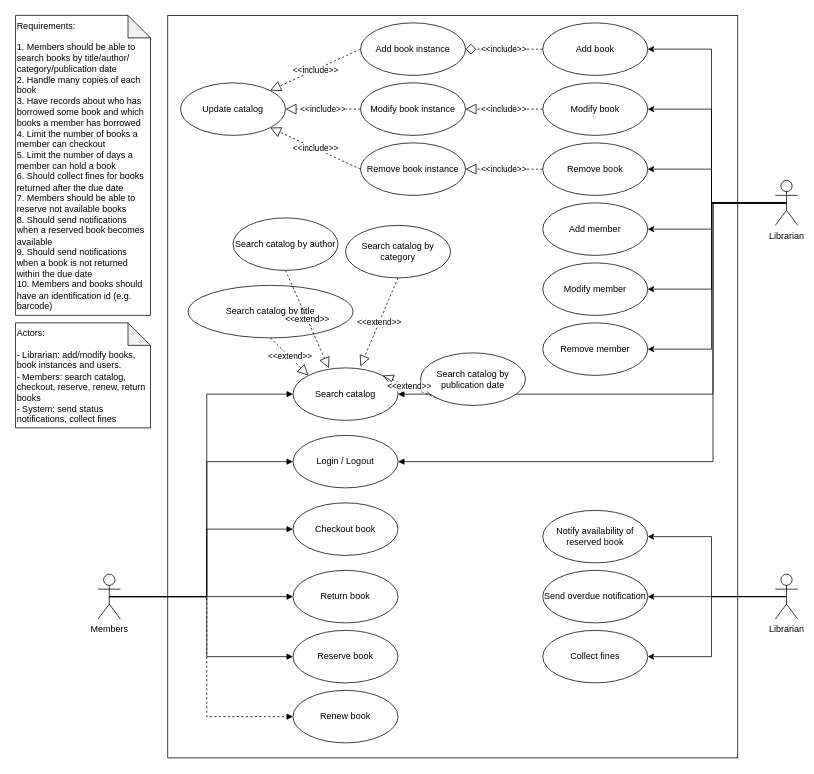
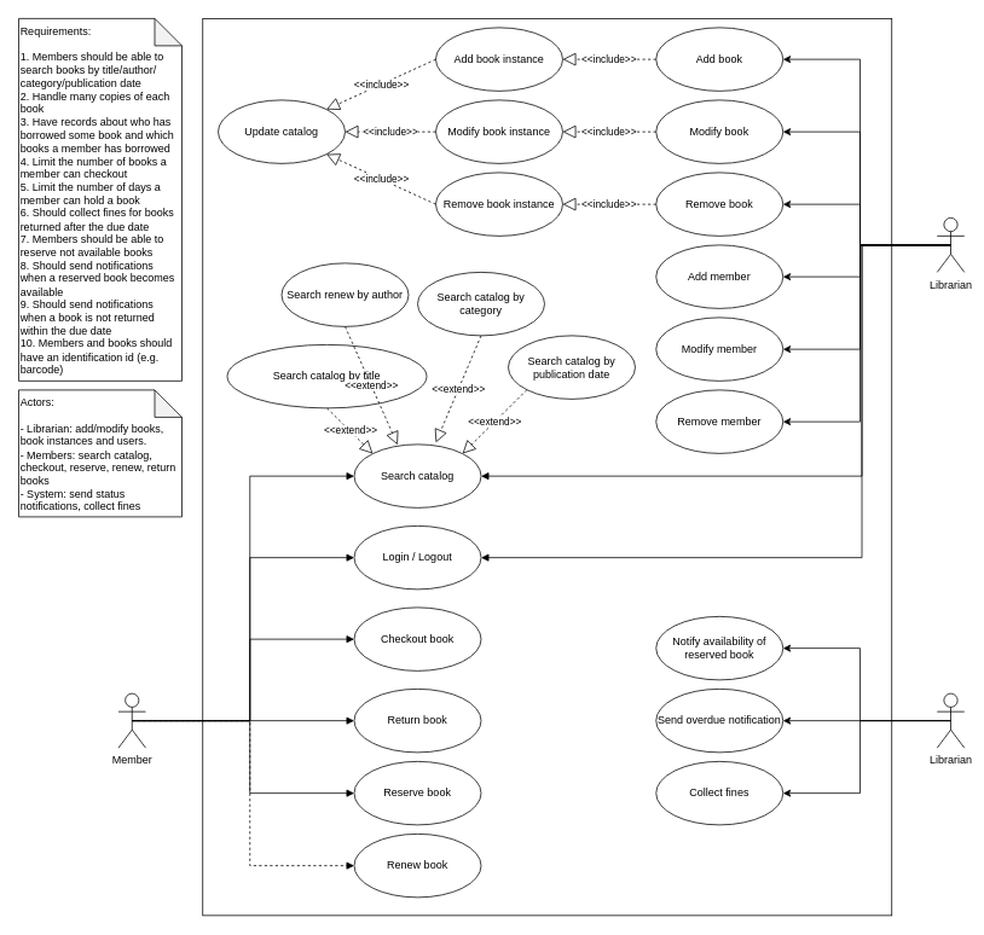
  <mxCell id="0" />
  <mxCell id="1" parent="0" />
  <mxCell id="2" value="" style="html=1;" vertex="1" parent="1"><mxGeometry x="223" y="20" width="760" height="990" as="geometry" /></mxCell>
  <mxCell id="3" value="&lt;span&gt;Requirements:&lt;br&gt;&lt;/span&gt;&lt;br&gt;&lt;span&gt;1. Members should be able to search books by title/author/ category/publication date&lt;/span&gt;&lt;br&gt;&lt;span&gt;2. Handle many copies of each book&lt;/span&gt;&lt;br&gt;&lt;span&gt;3. Have records about who has borrowed some book and which books a member has borrowed&lt;/span&gt;&lt;br&gt;&lt;span&gt;4. Limit the number of books a member can checkout&lt;/span&gt;&lt;br&gt;&lt;span&gt;5. Limit the number of days a member can hold a book&lt;/span&gt;&lt;br&gt;&lt;span&gt;6. Should collect fines for books returned after the due date&lt;/span&gt;&lt;br&gt;&lt;span&gt;7. Members should be able to reserve not available books&lt;/span&gt;&lt;br&gt;&lt;span&gt;8. Should send notifications when a reserved book becomes available&lt;/span&gt;&lt;br&gt;&lt;span&gt;9. Should send notifications when a book is not returned within the due date&lt;/span&gt;&lt;br&gt;&lt;span&gt;10. Members and books should have an identification id (e.g. barcode)&lt;/span&gt;" style="shape=note;whiteSpace=wrap;html=1;backgroundOutline=1;darkOpacity=0.05;verticalAlign=top;align=left;" parent="1" vertex="1"><mxGeometry x="20" y="20" width="180" height="400" as="geometry" /></mxCell>
  <mxCell id="4" value="Actors:&lt;br&gt;&lt;br&gt;- Librarian: add/modify books, book instances and users.&lt;br&gt;- Members: search catalog, checkout, reserve, renew, return books&lt;br&gt;- System: send status notifications, collect fines" style="shape=note;whiteSpace=wrap;html=1;backgroundOutline=1;darkOpacity=0.05;verticalAlign=top;align=left;" parent="1" vertex="1"><mxGeometry x="20" y="430" width="180" height="140" as="geometry" /></mxCell>
  <mxCell id="5" value="Add book" style="ellipse;whiteSpace=wrap;html=1;" parent="1" vertex="1"><mxGeometry x="723" y="30" width="140" height="70" as="geometry" /></mxCell>
  <mxCell id="6" value="Modify book" style="ellipse;whiteSpace=wrap;html=1;" parent="1" vertex="1"><mxGeometry x="723" y="110" width="140" height="70" as="geometry" /></mxCell>
  <mxCell id="7" value="Remove book" style="ellipse;whiteSpace=wrap;html=1;" parent="1" vertex="1"><mxGeometry x="723" y="190" width="140" height="70" as="geometry" /></mxCell>
  <mxCell id="8" value="Add member" style="ellipse;whiteSpace=wrap;html=1;" parent="1" vertex="1"><mxGeometry x="723" y="270" width="140" height="70" as="geometry" /></mxCell>
  <mxCell id="9" value="Remove member" style="ellipse;whiteSpace=wrap;html=1;" parent="1" vertex="1"><mxGeometry x="723" y="430" width="140" height="70" as="geometry" /></mxCell>
  <mxCell id="10" value="Modify member" style="ellipse;whiteSpace=wrap;html=1;" parent="1" vertex="1"><mxGeometry x="723" y="350" width="140" height="70" as="geometry" /></mxCell>
  <mxCell id="11" value="Notify availability of reserved book" style="ellipse;whiteSpace=wrap;html=1;" parent="1" vertex="1"><mxGeometry x="723" y="680" width="140" height="70" as="geometry" /></mxCell>
  <mxCell id="12" style="edgeStyle=orthogonalEdgeStyle;rounded=0;orthogonalLoop=1;jettySize=auto;html=1;exitX=0.5;exitY=0.5;exitDx=0;exitDy=0;exitPerimeter=0;entryX=1;entryY=0.5;entryDx=0;entryDy=0;" parent="1" source="20" target="5" edge="1"><mxGeometry relative="1" as="geometry" /></mxCell>
  <mxCell id="13" style="edgeStyle=orthogonalEdgeStyle;rounded=0;orthogonalLoop=1;jettySize=auto;html=1;exitX=0.5;exitY=0.5;exitDx=0;exitDy=0;exitPerimeter=0;entryX=1;entryY=0.5;entryDx=0;entryDy=0;" parent="1" source="20" target="6" edge="1"><mxGeometry relative="1" as="geometry" /></mxCell>
  <mxCell id="14" style="edgeStyle=orthogonalEdgeStyle;rounded=0;orthogonalLoop=1;jettySize=auto;html=1;exitX=0.5;exitY=0.5;exitDx=0;exitDy=0;exitPerimeter=0;entryX=1;entryY=0.5;entryDx=0;entryDy=0;" parent="1" source="20" target="7" edge="1"><mxGeometry relative="1" as="geometry" /></mxCell>
  <mxCell id="15" style="edgeStyle=orthogonalEdgeStyle;rounded=0;orthogonalLoop=1;jettySize=auto;html=1;exitX=0.5;exitY=0.5;exitDx=0;exitDy=0;exitPerimeter=0;entryX=1;entryY=0.5;entryDx=0;entryDy=0;" parent="1" source="20" target="8" edge="1"><mxGeometry relative="1" as="geometry" /></mxCell>
  <mxCell id="16" style="edgeStyle=orthogonalEdgeStyle;rounded=0;orthogonalLoop=1;jettySize=auto;html=1;exitX=0.5;exitY=0.5;exitDx=0;exitDy=0;exitPerimeter=0;entryX=1;entryY=0.5;entryDx=0;entryDy=0;" parent="1" source="20" target="10" edge="1"><mxGeometry relative="1" as="geometry" /></mxCell>
  <mxCell id="17" style="edgeStyle=orthogonalEdgeStyle;rounded=0;orthogonalLoop=1;jettySize=auto;html=1;exitX=0.5;exitY=0.5;exitDx=0;exitDy=0;exitPerimeter=0;entryX=1;entryY=0.5;entryDx=0;entryDy=0;" parent="1" source="20" target="9" edge="1"><mxGeometry relative="1" as="geometry" /></mxCell>
  <mxCell id="18" style="edgeStyle=orthogonalEdgeStyle;rounded=0;orthogonalLoop=1;jettySize=auto;html=1;exitX=0.5;exitY=0.5;exitDx=0;exitDy=0;exitPerimeter=0;entryX=1;entryY=0.5;entryDx=0;entryDy=0;endArrow=block;endFill=1;" edge="1" parent="1" source="20" target="23"><mxGeometry relative="1" as="geometry"><Array as="points"><mxPoint x="950" y="270" /><mxPoint x="950" y="525" /></Array></mxGeometry></mxCell>
  <mxCell id="19" style="edgeStyle=orthogonalEdgeStyle;rounded=0;orthogonalLoop=1;jettySize=auto;html=1;exitX=0.5;exitY=0.5;exitDx=0;exitDy=0;exitPerimeter=0;entryX=1;entryY=0.5;entryDx=0;entryDy=0;endArrow=block;endFill=1;" edge="1" parent="1" source="20" target="57"><mxGeometry relative="1" as="geometry"><Array as="points"><mxPoint x="950" y="270" /><mxPoint x="950" y="615" /></Array></mxGeometry></mxCell>
  <mxCell id="20" value="Librarian" style="shape=umlActor;verticalLabelPosition=bottom;verticalAlign=top;html=1;" parent="1" vertex="1"><mxGeometry x="1033" y="240" width="30" height="60" as="geometry" /></mxCell>
  <mxCell id="21" value="Send overdue notification" style="ellipse;whiteSpace=wrap;html=1;" parent="1" vertex="1"><mxGeometry x="723" y="760" width="140" height="70" as="geometry" /></mxCell>
  <mxCell id="22" value="Collect fines" style="ellipse;whiteSpace=wrap;html=1;" parent="1" vertex="1"><mxGeometry x="723" y="840" width="140" height="70" as="geometry" /></mxCell>
  <mxCell id="23" value="Search catalog" style="ellipse;whiteSpace=wrap;html=1;" parent="1" vertex="1"><mxGeometry x="390" y="490" width="140" height="70" as="geometry" /></mxCell>
  <mxCell id="24" value="Search catalog by title" style="ellipse;whiteSpace=wrap;html=1;" parent="1" vertex="1"><mxGeometry x="250" y="380" width="220" height="70" as="geometry" /></mxCell>
- <mxCell id="25" value="Search catalog by author" style="ellipse;whiteSpace=wrap;html=1;" parent="1" vertex="1"><mxGeometry x="310" y="290" width="140" height="70" as="geometry" /></mxCell>
+ <mxCell id="25" value="Search renew by author" style="ellipse;whiteSpace=wrap;html=1;" parent="1" vertex="1"><mxGeometry x="310" y="290" width="140" height="70" as="geometry" /></mxCell>
  <mxCell id="26" style="edgeStyle=orthogonalEdgeStyle;rounded=0;orthogonalLoop=1;jettySize=auto;html=1;exitX=0.5;exitY=0.5;exitDx=0;exitDy=0;exitPerimeter=0;entryX=1;entryY=0.5;entryDx=0;entryDy=0;" edge="1" parent="1" source="29" target="11"><mxGeometry relative="1" as="geometry" /></mxCell>
  <mxCell id="27" style="edgeStyle=orthogonalEdgeStyle;rounded=0;orthogonalLoop=1;jettySize=auto;html=1;exitX=0.5;exitY=0.5;exitDx=0;exitDy=0;exitPerimeter=0;entryX=1;entryY=0.5;entryDx=0;entryDy=0;" edge="1" parent="1" source="29" target="21"><mxGeometry relative="1" as="geometry" /></mxCell>
  <mxCell id="28" style="edgeStyle=orthogonalEdgeStyle;rounded=0;orthogonalLoop=1;jettySize=auto;html=1;exitX=0.5;exitY=0.5;exitDx=0;exitDy=0;exitPerimeter=0;entryX=1;entryY=0.5;entryDx=0;entryDy=0;" edge="1" parent="1" source="29" target="22"><mxGeometry relative="1" as="geometry" /></mxCell>
  <mxCell id="29" value="Librarian" style="shape=umlActor;verticalLabelPosition=bottom;verticalAlign=top;html=1;" vertex="1" parent="1"><mxGeometry x="1033" y="765" width="30" height="60" as="geometry" /></mxCell>
  <mxCell id="30" value="Search catalog by category" style="ellipse;whiteSpace=wrap;html=1;" vertex="1" parent="1"><mxGeometry x="460" y="300" width="140" height="70" as="geometry" /></mxCell>
- <mxCell id="31" value="Search catalog by publication date" style="ellipse;whiteSpace=wrap;html=1;" vertex="1" parent="1"><mxGeometry x="560" y="470" width="140" height="70" as="geometry" /></mxCell>
+ <mxCell id="31" value="Search catalog by publication date" style="ellipse;whiteSpace=wrap;html=1;" vertex="1" parent="1"><mxGeometry x="560" y="370" width="140" height="70" as="geometry" /></mxCell>
  <mxCell id="32" value="&amp;lt;&amp;lt;extend&amp;gt;&amp;gt;" style="endArrow=block;dashed=1;endFill=0;endSize=12;html=1;exitX=0.5;exitY=1;exitDx=0;exitDy=0;entryX=0;entryY=0;entryDx=0;entryDy=0;" edge="1" parent="1" source="24" target="23"><mxGeometry width="160" relative="1" as="geometry"><mxPoint x="790" y="530" as="sourcePoint" /><mxPoint x="410" y="510" as="targetPoint" /></mxGeometry></mxCell>
  <mxCell id="33" value="&amp;lt;&amp;lt;extend&amp;gt;&amp;gt;" style="endArrow=block;dashed=1;endFill=0;endSize=12;html=1;exitX=0.5;exitY=1;exitDx=0;exitDy=0;entryX=0.342;entryY=0.006;entryDx=0;entryDy=0;entryPerimeter=0;" edge="1" parent="1" target="23"><mxGeometry width="160" relative="1" as="geometry"><mxPoint x="380" y="360" as="sourcePoint" /><mxPoint x="460" y="490" as="targetPoint" /></mxGeometry></mxCell>
  <mxCell id="34" value="&amp;lt;&amp;lt;extend&amp;gt;&amp;gt;" style="endArrow=block;dashed=1;endFill=0;endSize=12;html=1;exitX=0.5;exitY=1;exitDx=0;exitDy=0;" edge="1" parent="1" source="30"><mxGeometry width="160" relative="1" as="geometry"><mxPoint x="603.081" y="449.536" as="sourcePoint" /><mxPoint x="480" y="488" as="targetPoint" /></mxGeometry></mxCell>
  <mxCell id="35" value="&amp;lt;&amp;lt;extend&amp;gt;&amp;gt;" style="endArrow=block;dashed=1;endFill=0;endSize=12;html=1;exitX=0;exitY=1;exitDx=0;exitDy=0;entryX=1;entryY=0;entryDx=0;entryDy=0;" edge="1" parent="1" source="31" target="23"><mxGeometry width="160" relative="1" as="geometry"><mxPoint x="700" y="535" as="sourcePoint" /><mxPoint x="540" y="535" as="targetPoint" /></mxGeometry></mxCell>
  <mxCell id="36" value="Checkout book" style="ellipse;whiteSpace=wrap;html=1;" vertex="1" parent="1"><mxGeometry x="390" y="670" width="140" height="70" as="geometry" /></mxCell>
  <mxCell id="37" value="Reserve book" style="ellipse;whiteSpace=wrap;html=1;" vertex="1" parent="1"><mxGeometry x="390" y="840" width="140" height="70" as="geometry" /></mxCell>
  <mxCell id="38" value="Renew book" style="ellipse;whiteSpace=wrap;html=1;" vertex="1" parent="1"><mxGeometry x="390" y="920" width="140" height="70" as="geometry" /></mxCell>
  <mxCell id="39" value="Return book" style="ellipse;whiteSpace=wrap;html=1;" vertex="1" parent="1"><mxGeometry x="390" y="760" width="140" height="70" as="geometry" /></mxCell>
  <mxCell id="40" style="edgeStyle=orthogonalEdgeStyle;rounded=0;orthogonalLoop=1;jettySize=auto;html=1;exitX=0.5;exitY=0.5;exitDx=0;exitDy=0;exitPerimeter=0;entryX=0;entryY=0.5;entryDx=0;entryDy=0;endArrow=block;endFill=1;" edge="1" parent="1" source="46" target="23"><mxGeometry relative="1" as="geometry" /></mxCell>
  <mxCell id="41" style="edgeStyle=orthogonalEdgeStyle;rounded=0;orthogonalLoop=1;jettySize=auto;html=1;exitX=0.5;exitY=0.5;exitDx=0;exitDy=0;exitPerimeter=0;entryX=0;entryY=0.5;entryDx=0;entryDy=0;endArrow=block;endFill=1;" edge="1" parent="1" source="46" target="36"><mxGeometry relative="1" as="geometry" /></mxCell>
  <mxCell id="42" style="edgeStyle=orthogonalEdgeStyle;rounded=0;orthogonalLoop=1;jettySize=auto;html=1;exitX=0.5;exitY=0.5;exitDx=0;exitDy=0;exitPerimeter=0;entryX=0;entryY=0.5;entryDx=0;entryDy=0;endArrow=block;endFill=1;" edge="1" parent="1" source="46" target="39"><mxGeometry relative="1" as="geometry" /></mxCell>
  <mxCell id="43" style="edgeStyle=orthogonalEdgeStyle;rounded=0;orthogonalLoop=1;jettySize=auto;html=1;exitX=0.5;exitY=0.5;exitDx=0;exitDy=0;exitPerimeter=0;entryX=0;entryY=0.5;entryDx=0;entryDy=0;endArrow=block;endFill=1;" edge="1" parent="1" source="46" target="37"><mxGeometry relative="1" as="geometry" /></mxCell>
  <mxCell id="44" style="edgeStyle=orthogonalEdgeStyle;rounded=0;orthogonalLoop=1;jettySize=auto;html=1;exitX=0.5;exitY=0.5;exitDx=0;exitDy=0;exitPerimeter=0;entryX=0;entryY=0.5;entryDx=0;entryDy=0;endArrow=block;endFill=1;dashed=1;" edge="1" parent="1" source="46" target="38"><mxGeometry relative="1" as="geometry" /></mxCell>
  <mxCell id="45" style="edgeStyle=orthogonalEdgeStyle;rounded=0;orthogonalLoop=1;jettySize=auto;html=1;exitX=0.5;exitY=0.5;exitDx=0;exitDy=0;exitPerimeter=0;entryX=0;entryY=0.5;entryDx=0;entryDy=0;endArrow=block;endFill=1;" edge="1" parent="1" source="46" target="57"><mxGeometry relative="1" as="geometry" /></mxCell>
- <mxCell id="46" value="Members" style="shape=umlActor;verticalLabelPosition=bottom;verticalAlign=top;html=1;" vertex="1" parent="1"><mxGeometry x="130" y="765" width="30" height="60" as="geometry" /></mxCell>
+ <mxCell id="46" value="Member" style="shape=umlActor;verticalLabelPosition=bottom;verticalAlign=top;html=1;" vertex="1" parent="1"><mxGeometry x="130" y="765" width="30" height="60" as="geometry" /></mxCell>
  <mxCell id="47" value="Add book instance" style="ellipse;whiteSpace=wrap;html=1;" vertex="1" parent="1"><mxGeometry x="480" y="30" width="140" height="70" as="geometry" /></mxCell>
  <mxCell id="48" value="Modify book instance" style="ellipse;whiteSpace=wrap;html=1;" vertex="1" parent="1"><mxGeometry x="480" y="110" width="140" height="70" as="geometry" /></mxCell>
  <mxCell id="49" value="Remove book instance" style="ellipse;whiteSpace=wrap;html=1;" vertex="1" parent="1"><mxGeometry x="480" y="190" width="140" height="70" as="geometry" /></mxCell>
  <mxCell id="50" value="Update catalog" style="ellipse;whiteSpace=wrap;html=1;" vertex="1" parent="1"><mxGeometry x="240" y="110" width="140" height="70" as="geometry" /></mxCell>
- <mxCell id="51" value="&amp;lt;&amp;lt;include&amp;gt;&amp;gt;" style="endArrow=diamond;dashed=1;endFill=0;endSize=12;html=1;exitX=0;exitY=0.5;exitDx=0;exitDy=0;entryX=1;entryY=0.5;entryDx=0;entryDy=0;" edge="1" parent="1" source="5" target="47"><mxGeometry width="160" relative="1" as="geometry"><mxPoint x="630" y="80" as="sourcePoint" /><mxPoint x="710" y="210" as="targetPoint" /></mxGeometry></mxCell>
+ <mxCell id="51" value="&amp;lt;&amp;lt;include&amp;gt;&amp;gt;" style="endArrow=block;dashed=1;endFill=0;endSize=12;html=1;exitX=0;exitY=0.5;exitDx=0;exitDy=0;entryX=1;entryY=0.5;entryDx=0;entryDy=0;" edge="1" parent="1" source="5" target="47"><mxGeometry width="160" relative="1" as="geometry"><mxPoint x="630" y="80" as="sourcePoint" /><mxPoint x="710" y="210" as="targetPoint" /></mxGeometry></mxCell>
  <mxCell id="52" value="&amp;lt;&amp;lt;include&amp;gt;&amp;gt;" style="endArrow=block;dashed=1;endFill=0;endSize=12;html=1;exitX=0;exitY=0.5;exitDx=0;exitDy=0;entryX=1;entryY=0.5;entryDx=0;entryDy=0;" edge="1" parent="1" source="6" target="48"><mxGeometry width="160" relative="1" as="geometry"><mxPoint x="723" y="120" as="sourcePoint" /><mxPoint x="620" y="120" as="targetPoint" /></mxGeometry></mxCell>
  <mxCell id="53" value="&amp;lt;&amp;lt;include&amp;gt;&amp;gt;" style="endArrow=block;dashed=1;endFill=0;endSize=12;html=1;exitX=0;exitY=0.5;exitDx=0;exitDy=0;entryX=1;entryY=0.5;entryDx=0;entryDy=0;" edge="1" parent="1" source="7" target="49"><mxGeometry width="160" relative="1" as="geometry"><mxPoint x="733" y="155" as="sourcePoint" /><mxPoint x="630" y="155" as="targetPoint" /></mxGeometry></mxCell>
  <mxCell id="54" value="&amp;lt;&amp;lt;include&amp;gt;&amp;gt;" style="endArrow=block;dashed=1;endFill=0;endSize=12;html=1;exitX=0;exitY=0.5;exitDx=0;exitDy=0;entryX=1;entryY=1;entryDx=0;entryDy=0;" edge="1" parent="1" source="49" target="50"><mxGeometry width="160" relative="1" as="geometry"><mxPoint x="733" y="235" as="sourcePoint" /><mxPoint x="630" y="235" as="targetPoint" /></mxGeometry></mxCell>
  <mxCell id="55" value="&amp;lt;&amp;lt;include&amp;gt;&amp;gt;" style="endArrow=block;dashed=1;endFill=0;endSize=12;html=1;exitX=0;exitY=0.5;exitDx=0;exitDy=0;entryX=1;entryY=0;entryDx=0;entryDy=0;" edge="1" parent="1" source="47" target="50"><mxGeometry width="160" relative="1" as="geometry"><mxPoint x="490" y="235" as="sourcePoint" /><mxPoint x="390" y="155" as="targetPoint" /></mxGeometry></mxCell>
  <mxCell id="56" value="&amp;lt;&amp;lt;include&amp;gt;&amp;gt;" style="endArrow=block;dashed=1;endFill=0;endSize=12;html=1;exitX=0;exitY=0.5;exitDx=0;exitDy=0;" edge="1" parent="1" source="48"><mxGeometry width="160" relative="1" as="geometry"><mxPoint x="490" y="75" as="sourcePoint" /><mxPoint x="380" y="145" as="targetPoint" /></mxGeometry></mxCell>
  <mxCell id="57" value="Login / Logout" style="ellipse;whiteSpace=wrap;html=1;" vertex="1" parent="1"><mxGeometry x="390" y="580" width="140" height="70" as="geometry" /></mxCell>
